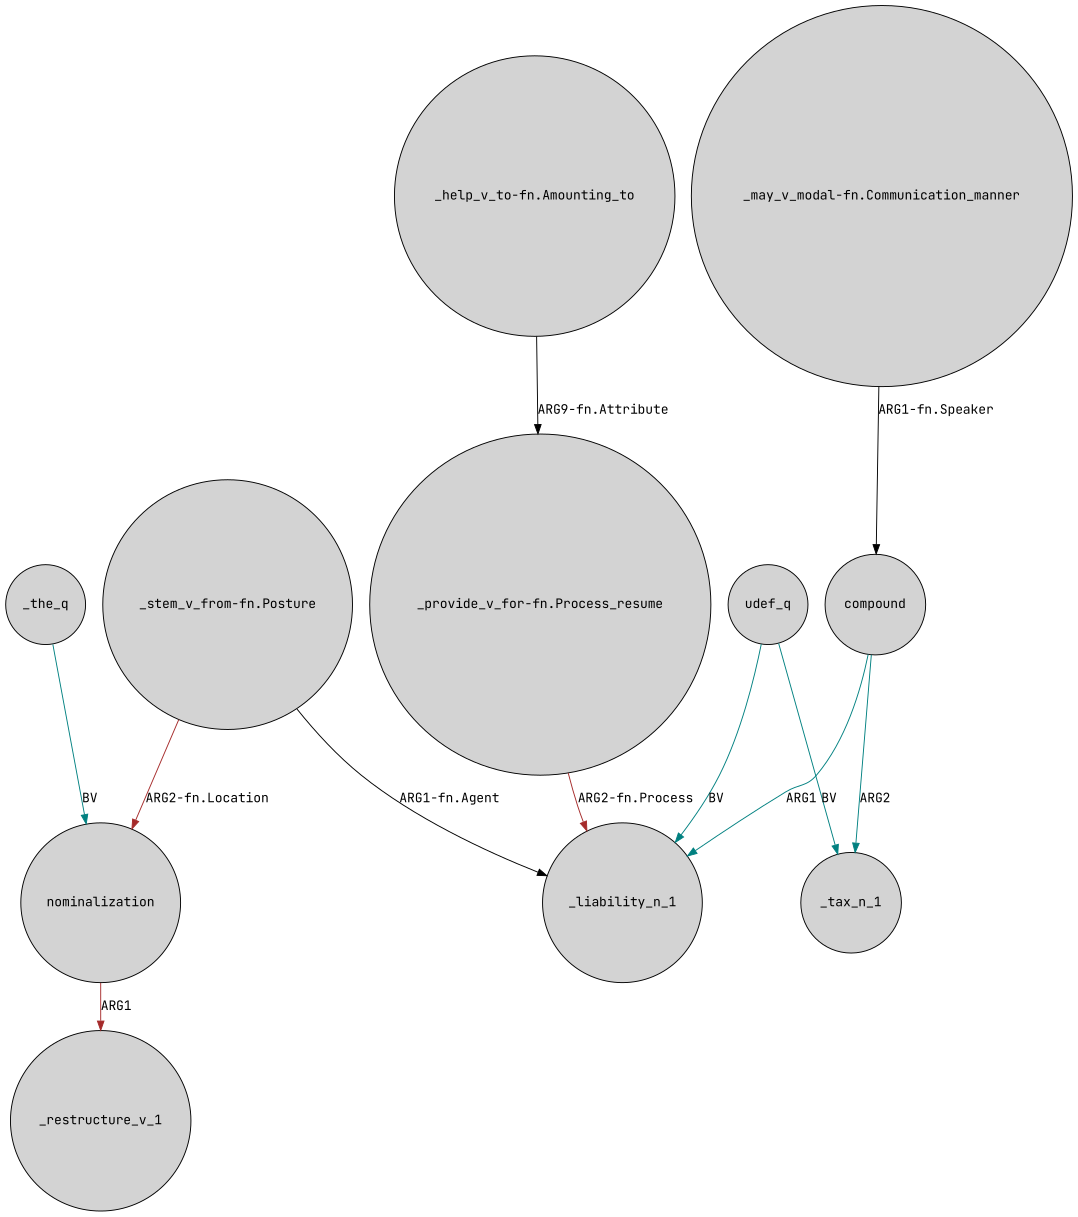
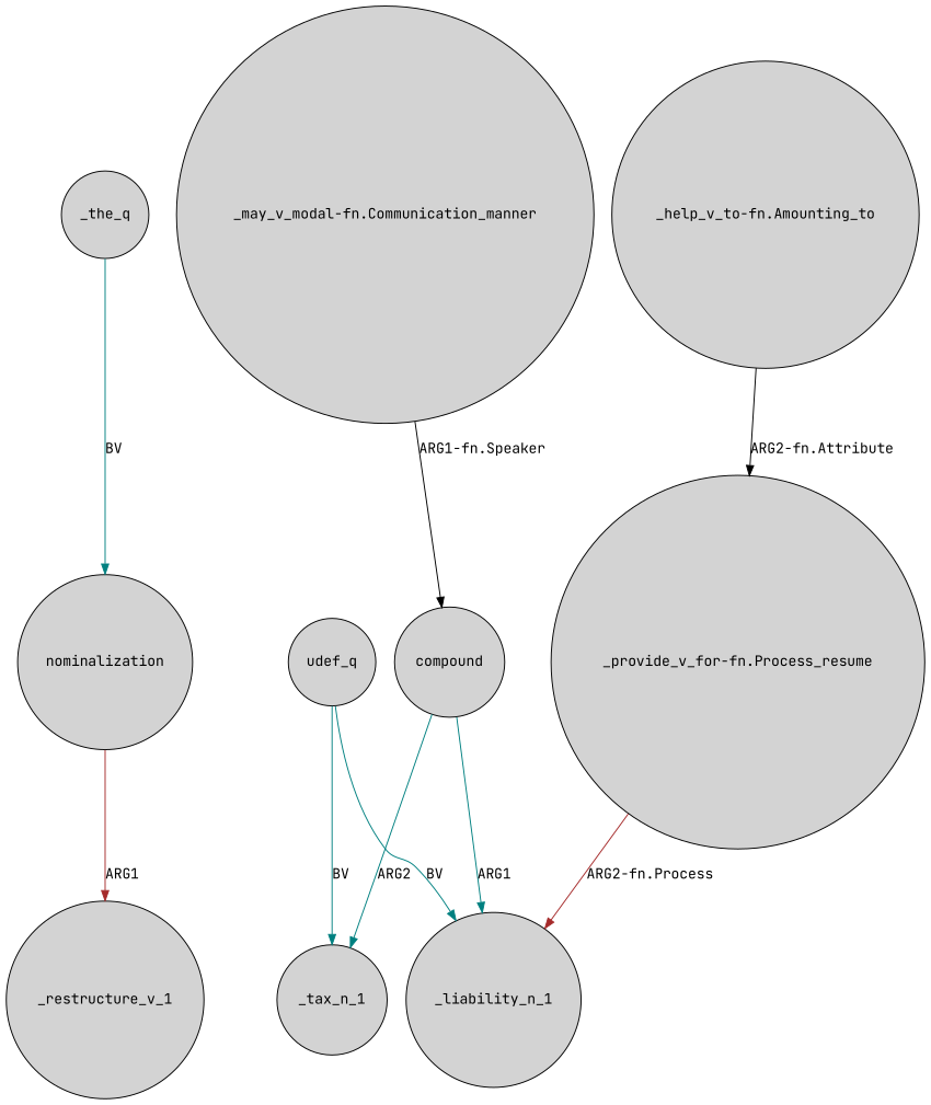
  digraph {
    fontname="JetBrains Mono"
    node [fontname="JetBrains Mono" shape=circle style=filled]
    edge [color=teal fontname="JetBrains Mono"]
    _the_q
    nominalization
    _restructure_v_1
    "_may_v_modal-fn.Communication_manner"
    compound
-   "_stem_v_from-fn.Posture"
    _liability_n_1
    "_help_v_to-fn.Amounting_to"
    "_provide_v_for-fn.Process_resume"
    _tax_n_1
    udef_q
    _the_q -> nominalization [label=BV]
    nominalization -> _restructure_v_1 [color=brown label=ARG1]
    "_may_v_modal-fn.Communication_manner" -> compound [color=black label="ARG1-fn.Speaker"]
    compound -> _liability_n_1 [label=ARG1]
    compound -> _tax_n_1 [label=ARG2]
-   "_stem_v_from-fn.Posture" -> nominalization [color=brown label="ARG2-fn.Location"]
-   "_stem_v_from-fn.Posture" -> _liability_n_1 [color=black label="ARG1-fn.Agent"]
-   "_help_v_to-fn.Amounting_to" -> "_provide_v_for-fn.Process_resume" [color=black label="ARG9-fn.Attribute"]
+   "_help_v_to-fn.Amounting_to" -> "_provide_v_for-fn.Process_resume" [color=black label="ARG2-fn.Attribute"]
    "_provide_v_for-fn.Process_resume" -> _liability_n_1 [color=brown label="ARG2-fn.Process"]
    udef_q -> _liability_n_1 [label=BV]
    udef_q -> _tax_n_1 [label=BV]
  }
